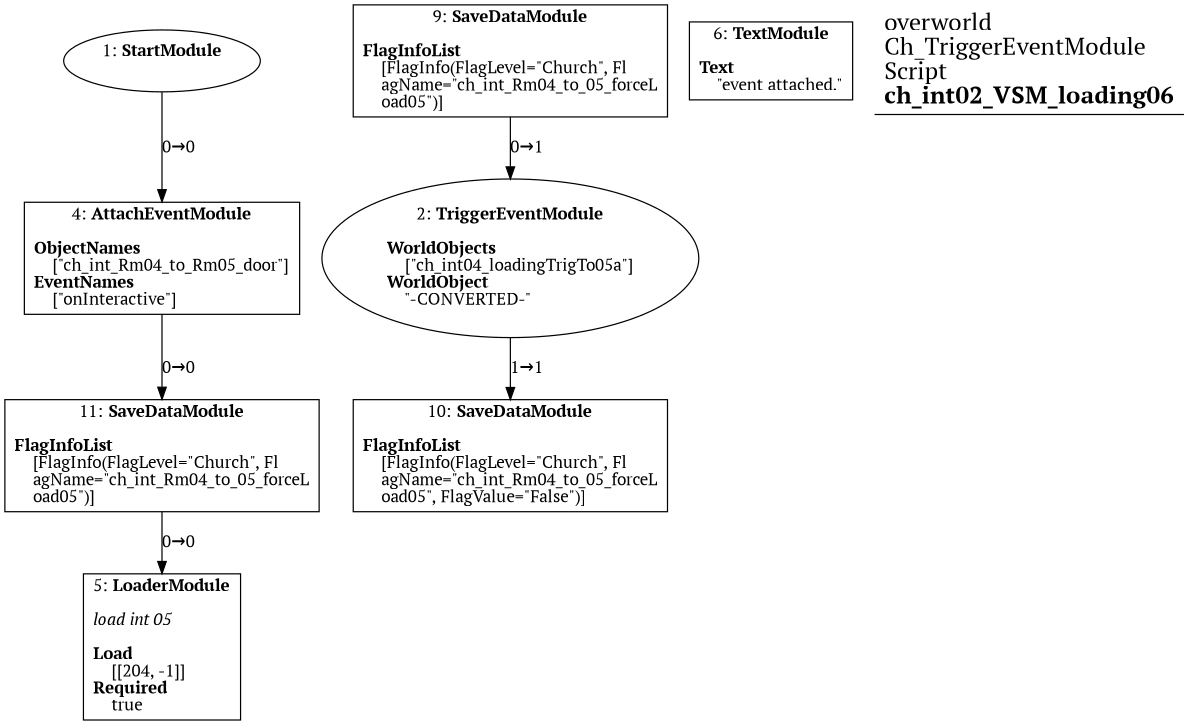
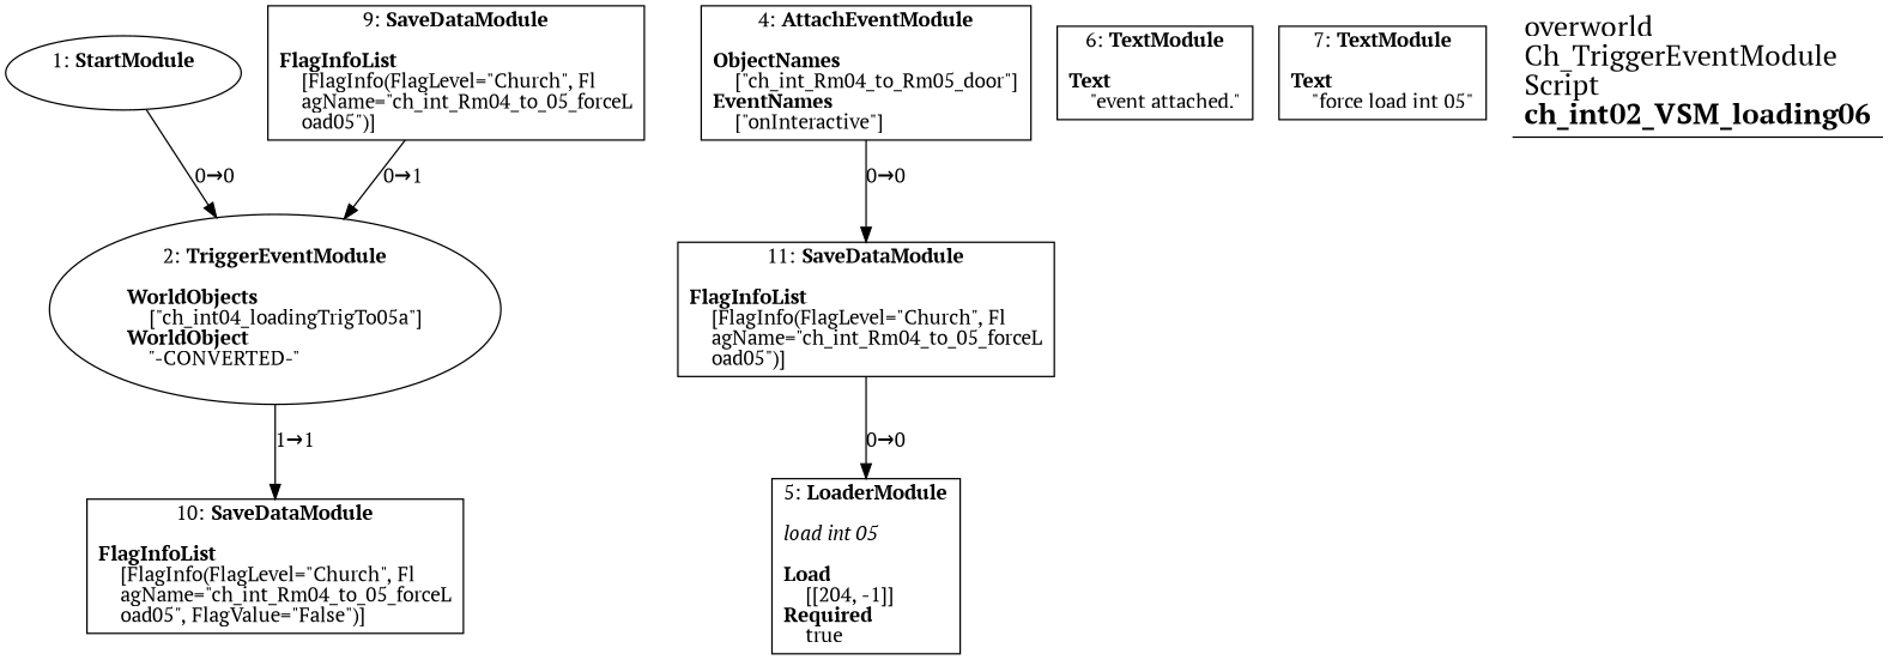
  digraph {
    fontname="PT Serif"
    splines=spline
    node [fontname="PT Serif" shape=box]
    edge [fontname="PT Serif"]
    n1 [label=<1: <b>StartModule</b><br/><br/>> shape=oval]
    n2 [label=<4: <b>AttachEventModule</b><br/><br/><b>ObjectNames</b><br align="left"/>    [&quot;ch_int_Rm04_to_Rm05_door&quot;]<br align="left"/><b>EventNames</b><br align="left"/>    [&quot;onInteractive&quot;]<br align="left"/>>]
    n3 [label=<11: <b>SaveDataModule</b><br/><br/><b>FlagInfoList</b><br align="left"/>    [FlagInfo(FlagLevel=&quot;Church&quot;, Fl<br align="left"/>    agName=&quot;ch_int_Rm04_to_05_forceL<br align="left"/>    oad05&quot;)]<br align="left"/>>]
    n4 [label=<5: <b>LoaderModule</b><br/><br/><i>load int 05<br align="left"/></i><br align="left"/><b>Load</b><br align="left"/>    [[204, -1]]<br align="left"/><b>Required</b><br align="left"/>    true<br align="left"/>>]
    n5 [label=<2: <b>TriggerEventModule</b><br/><br/><b>WorldObjects</b><br align="left"/>    [&quot;ch_int04_loadingTrigTo05a&quot;]<br align="left"/><b>WorldObject</b><br align="left"/>    &quot;-CONVERTED-&quot;<br align="left"/>> shape=oval]
    n6 [label=<10: <b>SaveDataModule</b><br/><br/><b>FlagInfoList</b><br align="left"/>    [FlagInfo(FlagLevel=&quot;Church&quot;, Fl<br align="left"/>    agName=&quot;ch_int_Rm04_to_05_forceL<br align="left"/>    oad05&quot;, FlagValue=&quot;False&quot;)]<br align="left"/>>]
    n7 [label=<9: <b>SaveDataModule</b><br/><br/><b>FlagInfoList</b><br align="left"/>    [FlagInfo(FlagLevel=&quot;Church&quot;, Fl<br align="left"/>    agName=&quot;ch_int_Rm04_to_05_forceL<br align="left"/>    oad05&quot;)]<br align="left"/>>]
    n8 [label=<6: <b>TextModule</b><br/><br/><b>Text</b><br align="left"/>    &quot;event attached.&quot;<br align="left"/>>]
+   n9 [label=<7: <b>TextModule</b><br/><br/><b>Text</b><br align="left"/>    &quot;force load int 05&quot;<br align="left"/>>]
    n10 [label=<<font point-size="20">overworld<br align="left"/>Ch_TriggerEventModule<br align="left"/>Script<br align="left"/><b>ch_int02_VSM_loading06</b><br align="left"/></font>> shape=underline]
-   n1 -> n2 [label="0→0"]
+   n1 -> n5 [label="0→0"]
    n2 -> n3 [label="0→0"]
    n3 -> n4 [label="0→0"]
    n5 -> n6 [label="1→1"]
    n7 -> n5 [label="0→1"]
  }
